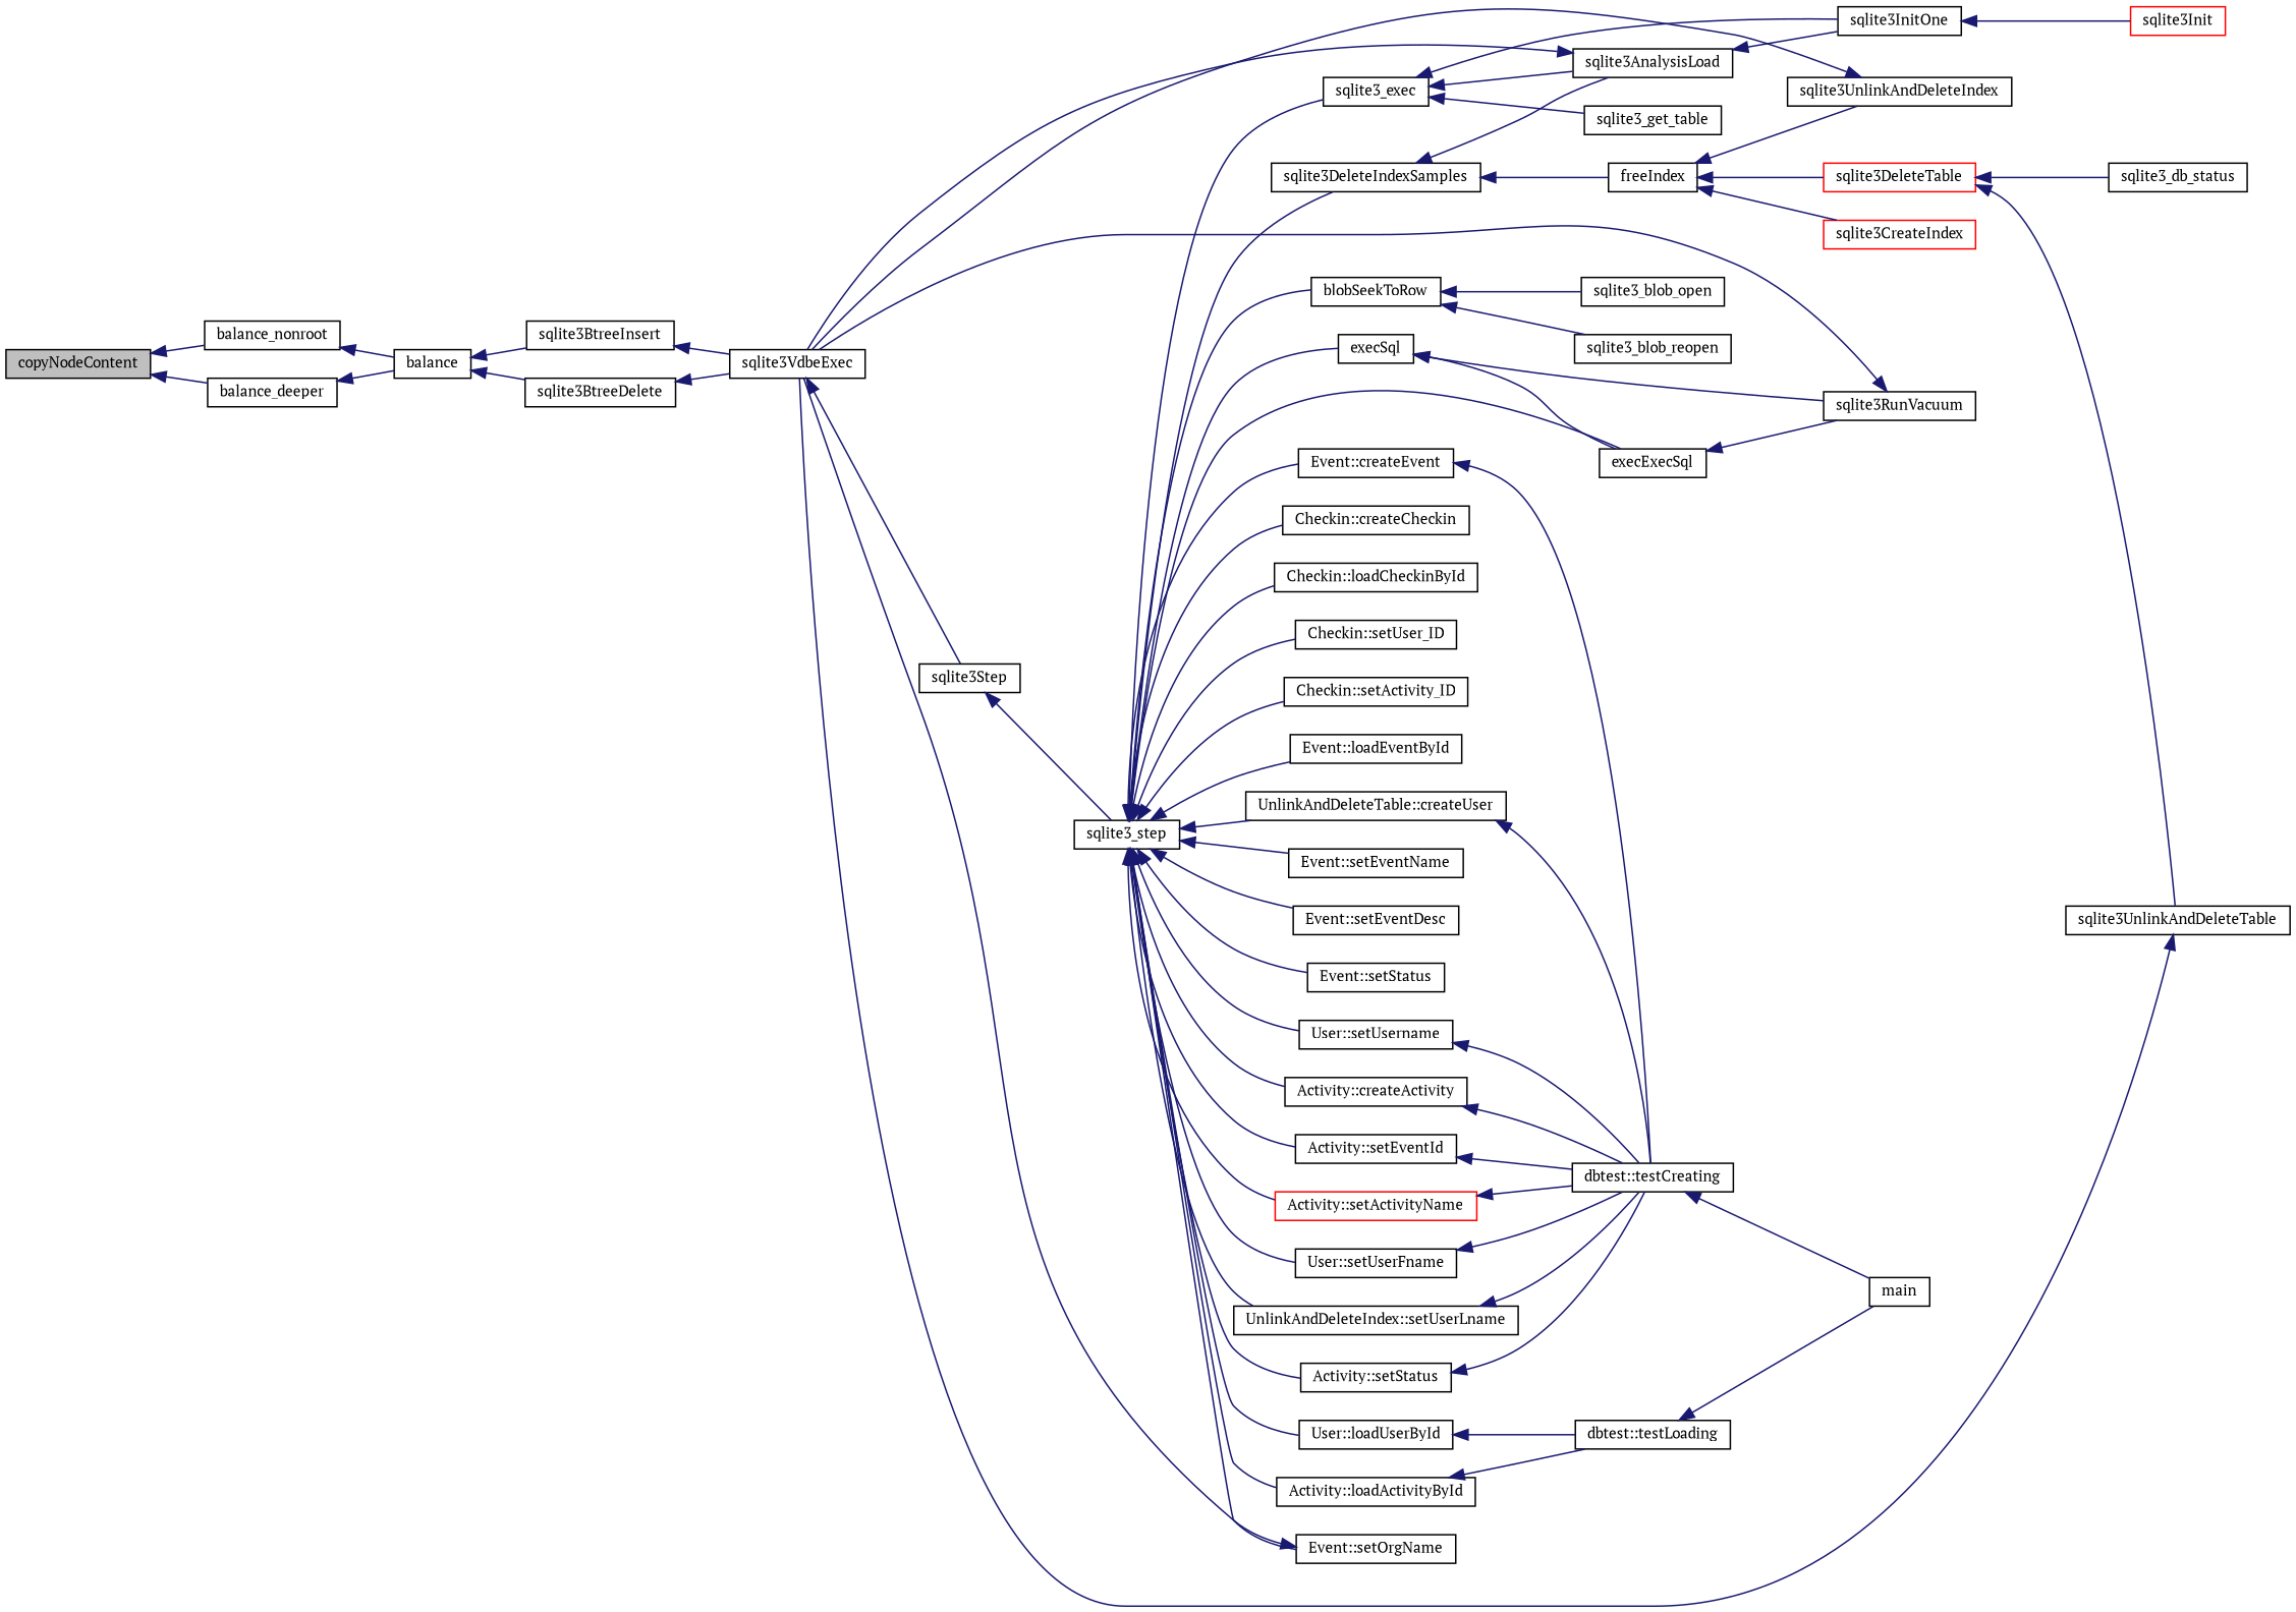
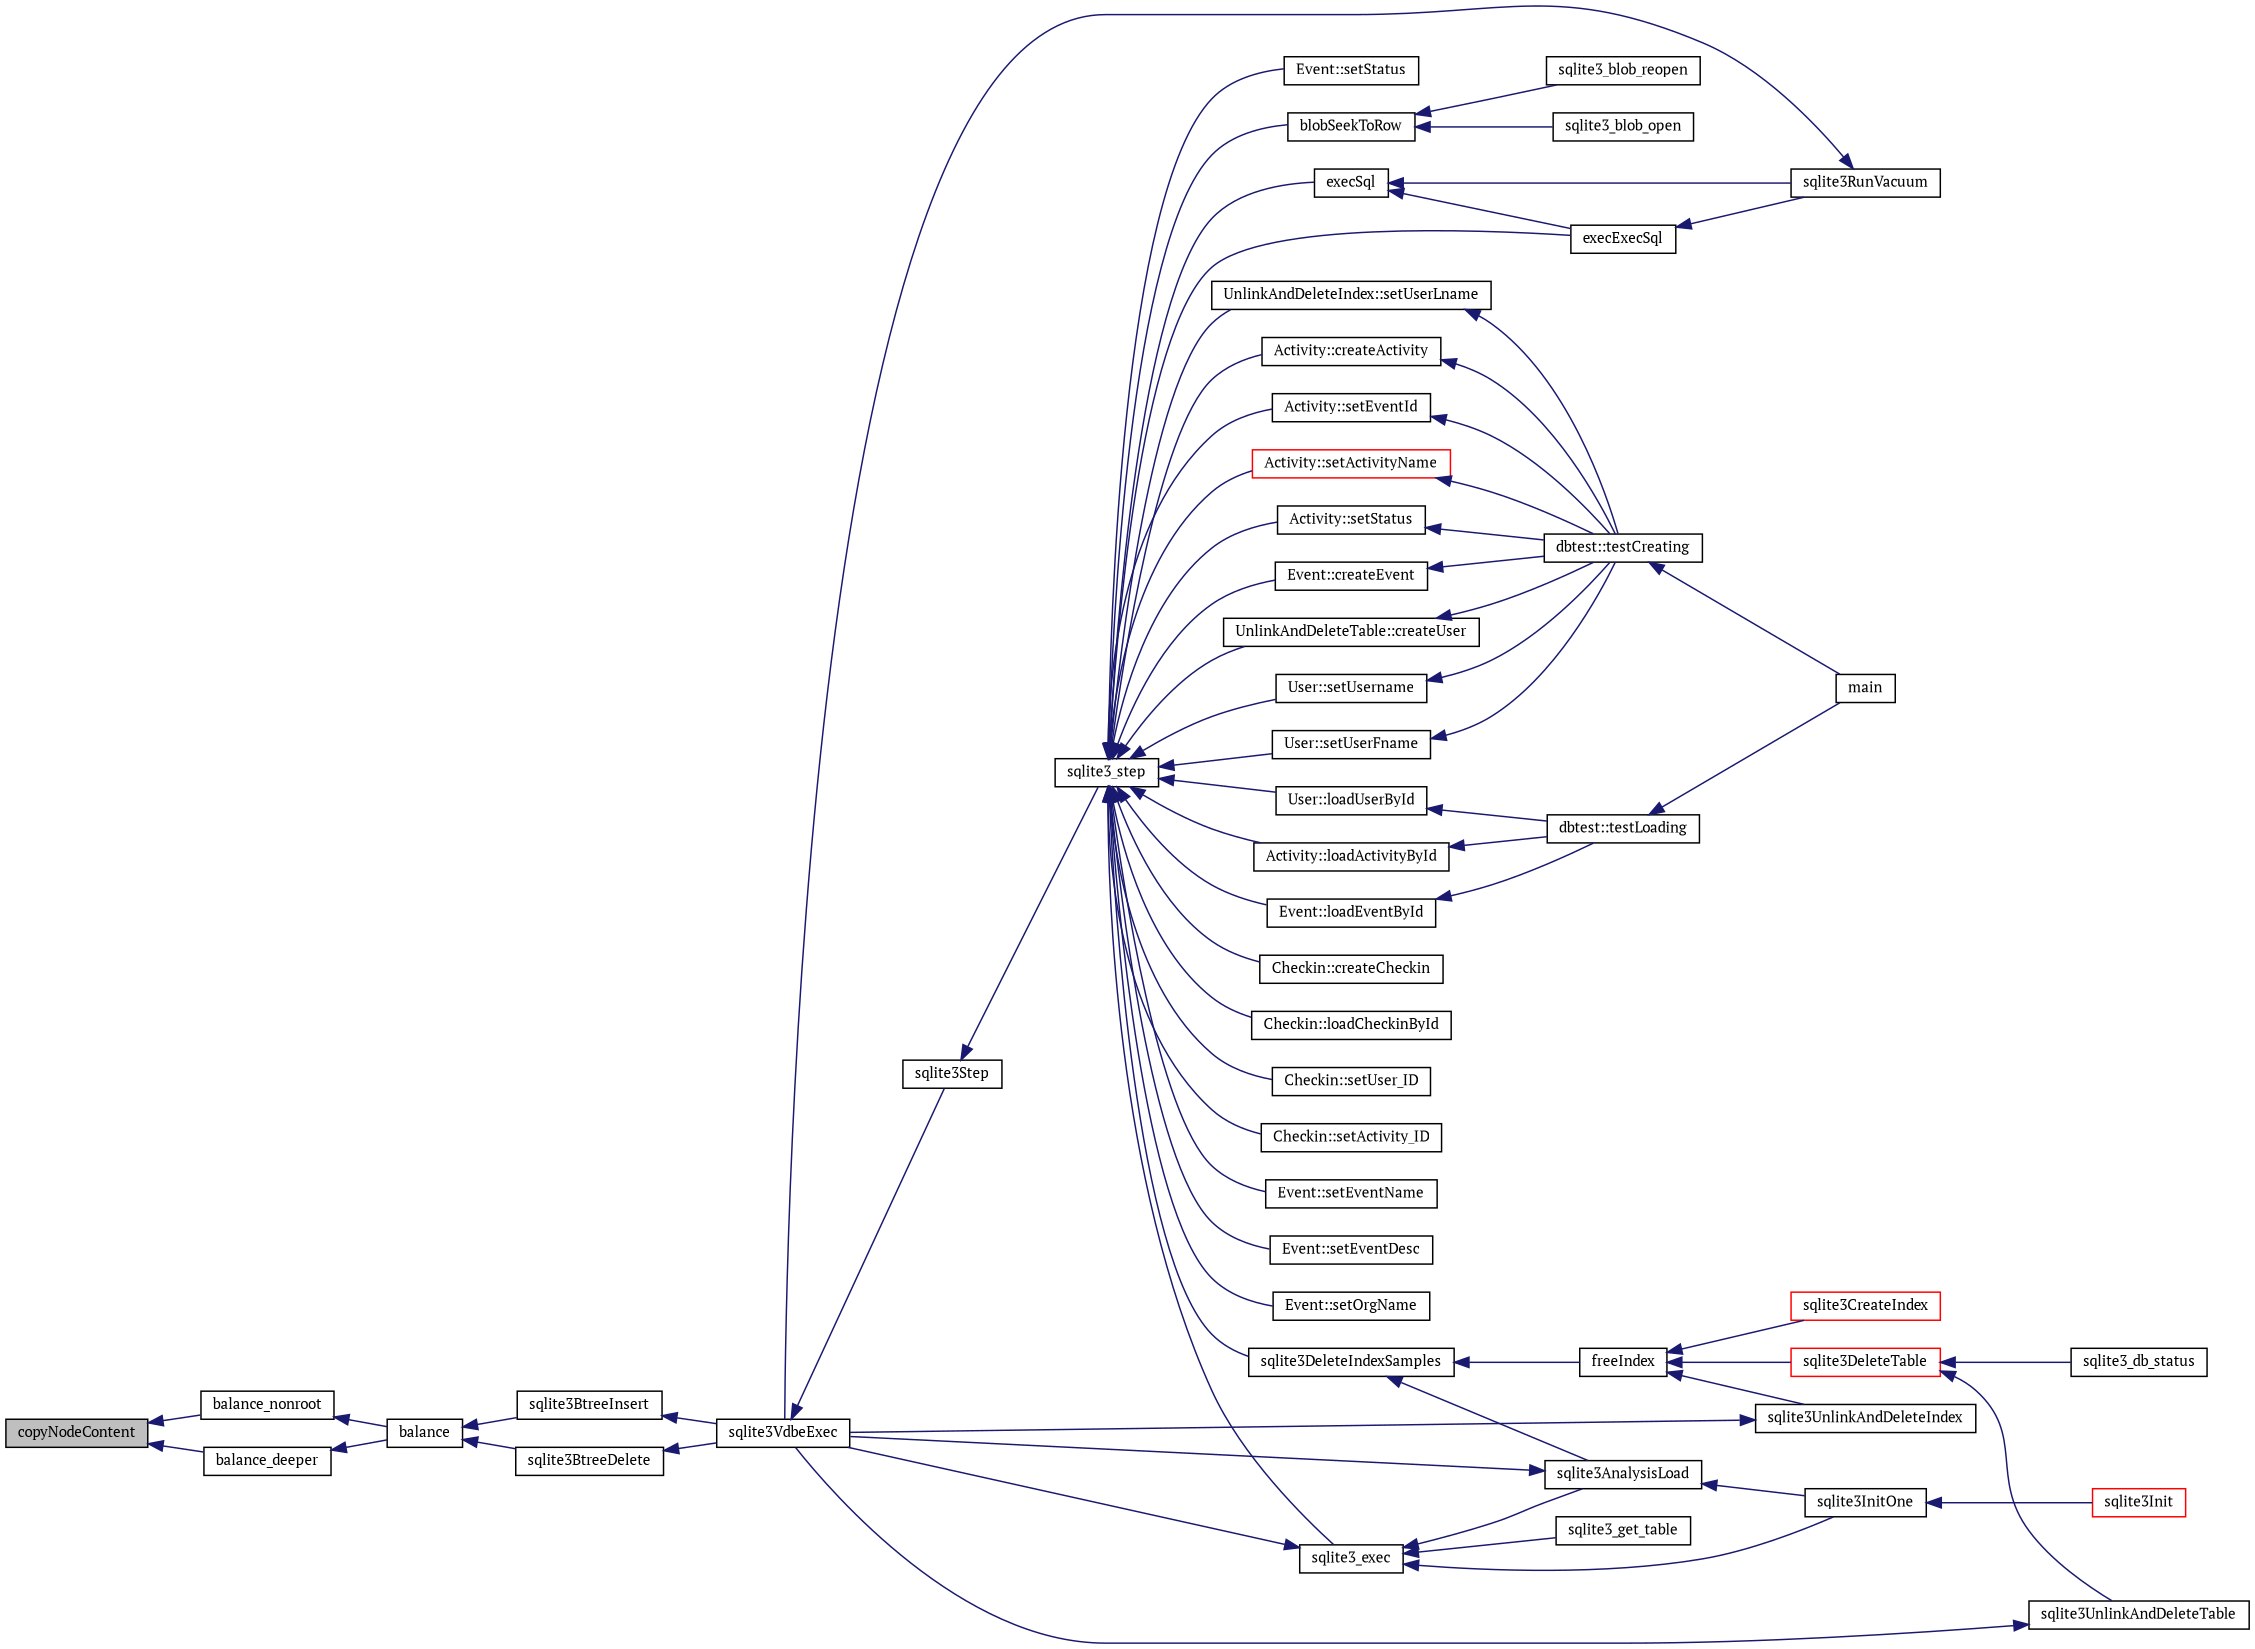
  digraph {
    fontname="PT Serif"
    rankdir=LR
    node [color=black fillcolor=white fontname="PT Serif" fontsize=10 shape=record style=filled]
    edge [color=midnightblue dir=back fontname="PT Serif" fontsize=10 labelfontname=FreeSans labelfontsize=10 style=solid]
    n1 [fillcolor=grey75 fontcolor=black height=0.2 label=copyNodeContent width=0.4]
    n2 [height=0.2 label=balance_nonroot width=0.4]
    n3 [height=0.2 label=balance_deeper width=0.4]
    n4 [height=0.2 label=balance width=0.4]
    n5 [height=0.2 label=sqlite3BtreeInsert width=0.4]
    n6 [height=0.2 label=sqlite3BtreeDelete width=0.4]
    n7 [height=0.2 label=sqlite3VdbeExec width=0.4]
    n8 [height=0.2 label=sqlite3Step width=0.4]
    n9 [height=0.2 label=sqlite3_step width=0.4]
    n10 [height=0.2 label="Activity::createActivity" width=0.4]
    n11 [height=0.2 label="Activity::loadActivityById" width=0.4]
    n12 [height=0.2 label="Activity::setEventId" width=0.4]
    n13 [color=red height=0.2 label="Activity::setActivityName" width=0.4]
    n14 [height=0.2 label="Activity::setStatus" width=0.4]
    n15 [height=0.2 label="Checkin::createCheckin" width=0.4]
    n16 [height=0.2 label="Checkin::loadCheckinById" width=0.4]
    n17 [height=0.2 label="Checkin::setUser_ID" width=0.4]
    n18 [height=0.2 label="Checkin::setActivity_ID" width=0.4]
    n19 [height=0.2 label="Event::createEvent" width=0.4]
    n20 [height=0.2 label="Event::loadEventById" width=0.4]
    n21 [height=0.2 label="Event::setEventName" width=0.4]
    n22 [height=0.2 label="Event::setEventDesc" width=0.4]
    n23 [height=0.2 label="Event::setOrgName" width=0.4]
    n24 [height=0.2 label="Event::setStatus" width=0.4]
    n25 [height=0.2 label=blobSeekToRow width=0.4]
    n26 [height=0.2 label=sqlite3DeleteIndexSamples width=0.4]
    n27 [height=0.2 label=sqlite3_exec width=0.4]
    n28 [height=0.2 label=execSql width=0.4]
    n29 [height=0.2 label=execExecSql width=0.4]
    n30 [height=0.2 label="UnlinkAndDeleteTable::createUser" width=0.4]
    n31 [height=0.2 label="User::loadUserById" width=0.4]
    n32 [height=0.2 label="User::setUsername" width=0.4]
    n33 [height=0.2 label="User::setUserFname" width=0.4]
    n34 [height=0.2 label="UnlinkAndDeleteIndex::setUserLname" width=0.4]
    n35 [height=0.2 label="dbtest::testCreating" width=0.4]
    n36 [height=0.2 label="dbtest::testLoading" width=0.4]
    n37 [height=0.2 label=sqlite3_blob_open width=0.4]
    n38 [height=0.2 label=sqlite3_blob_reopen width=0.4]
    n39 [height=0.2 label=sqlite3AnalysisLoad width=0.4]
    n40 [height=0.2 label=freeIndex width=0.4]
    n41 [height=0.2 label=sqlite3InitOne width=0.4]
    n42 [height=0.2 label=sqlite3_get_table width=0.4]
    n43 [height=0.2 label=sqlite3RunVacuum width=0.4]
    n44 [height=0.2 label=main width=0.4]
    n45 [height=0.2 label=sqlite3UnlinkAndDeleteIndex width=0.4]
    n46 [color=red height=0.2 label=sqlite3DeleteTable width=0.4]
    n47 [color=red height=0.2 label=sqlite3CreateIndex width=0.4]
    n48 [color=red height=0.2 label=sqlite3Init width=0.4]
    n49 [height=0.2 label=sqlite3_db_status width=0.4]
    n50 [height=0.2 label=sqlite3UnlinkAndDeleteTable width=0.4]
    n1 -> n2
    n1 -> n3
    n2 -> n4
    n3 -> n4
    n4 -> n5
    n4 -> n6
    n5 -> n7
    n6 -> n7
    n7 -> n8
    n8 -> n9
    n9 -> n10
    n9 -> n11
    n9 -> n12
    n9 -> n13
    n9 -> n14
    n9 -> n15
    n9 -> n16
    n9 -> n17
    n9 -> n18
    n9 -> n19
    n9 -> n20
    n9 -> n21
    n9 -> n22
    n9 -> n23
    n9 -> n24
    n9 -> n25
    n9 -> n26
    n9 -> n27
    n9 -> n28
    n9 -> n29
    n9 -> n30
    n9 -> n31
    n9 -> n32
    n9 -> n33
    n9 -> n34
    n10 -> n35
    n11 -> n36
    n12 -> n35
    n13 -> n35
    n14 -> n35
    n19 -> n35
+   n20 -> n36
    n25 -> n37
    n25 -> n38
    n26 -> n39
    n26 -> n40
-   n23 -> n7
+   n27 -> n7
    n27 -> n39
    n27 -> n41
    n27 -> n42
    n28 -> n29
    n28 -> n43
    n29 -> n43
    n30 -> n35
    n31 -> n36
    n32 -> n35
    n33 -> n35
    n34 -> n35
    n35 -> n44
    n36 -> n44
    n39 -> n7
    n39 -> n41
    n40 -> n45
    n40 -> n46
    n40 -> n47
    n41 -> n48
    n43 -> n7
    n45 -> n7
    n46 -> n49
    n46 -> n50
    n50 -> n7
  }
